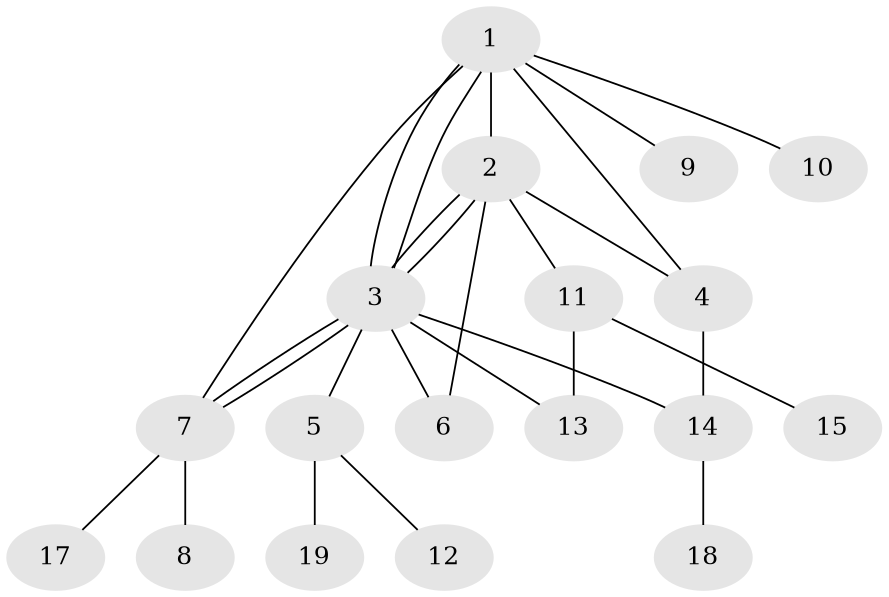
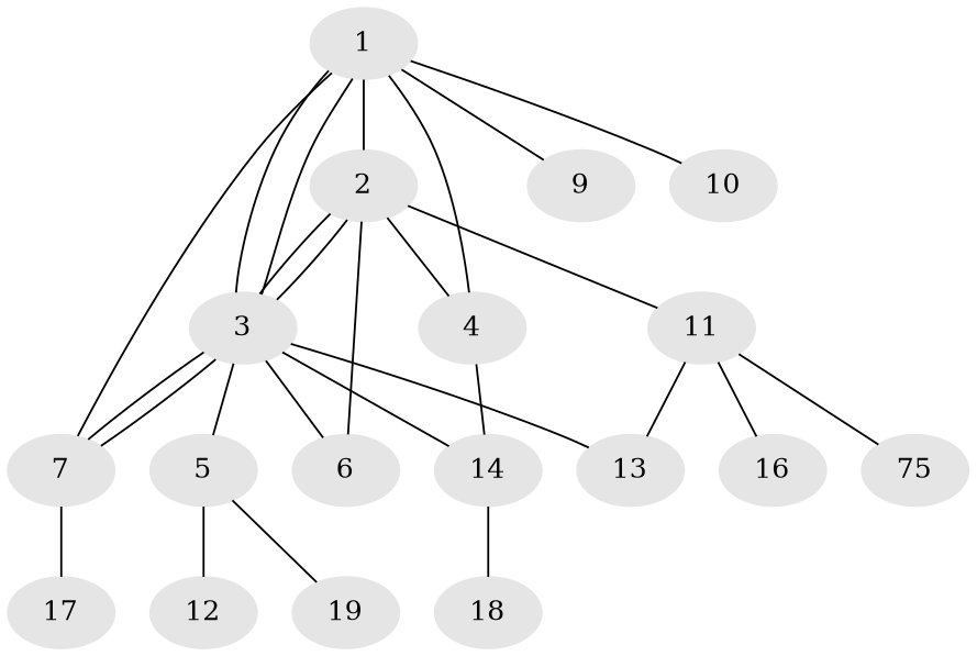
  graph {
    node [color=gray90 style=filled]
    1
    2
    3
    4
    7
    9
    10
    11
    6
    5
    13
    14
-   8
    17
-   15
+   15 [label=75]
+   16
    12
    19
    18
    1 -- 2
    1 -- 3
    1 -- 3
    1 -- 4
    1 -- 7
    1 -- 9
    1 -- 10
    2 -- 3
    2 -- 3
    2 -- 4
    2 -- 11
    2 -- 6
    3 -- 7
    3 -- 7
    3 -- 6
    3 -- 5
    3 -- 13
    3 -- 14
    4 -- 14
-   7 -- 8
    7 -- 17
    11 -- 13
    11 -- 15
+   11 -- 16
    5 -- 12
    5 -- 19
    14 -- 18
  }
